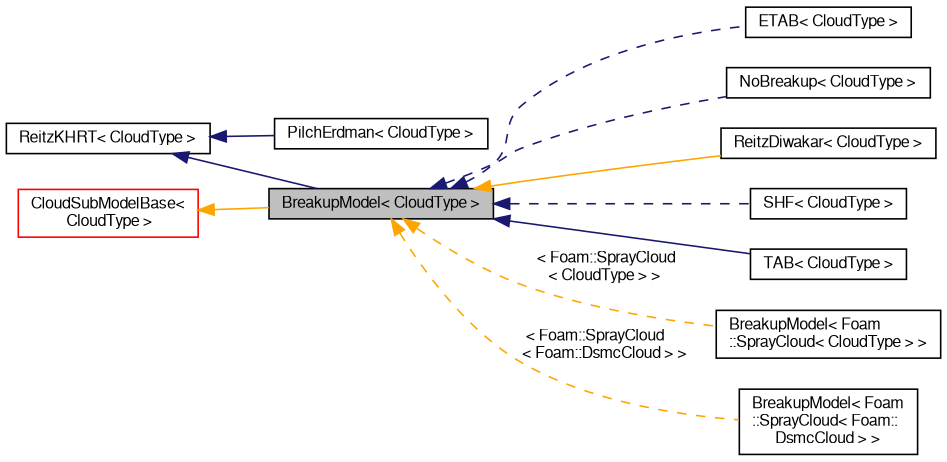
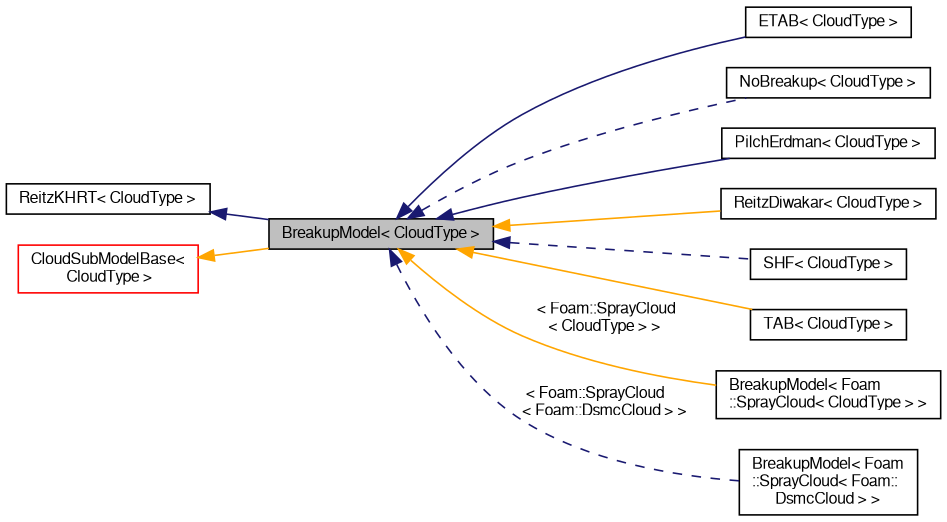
  digraph {
    rankdir=LR
    node [color=black fontname=FreeSans fontsize=10 shape=record]
    edge [color=midnightblue dir=back fontname=FreeSans fontsize=10 labelfontname=FreeSans labelfontsize=10 style=solid]
    n1 [fillcolor=grey75 fontcolor=black height=0.2 label="BreakupModel\< CloudType \>" style=filled width=0.4]
    n2 [height=0.2 label="ETAB\< CloudType \>" width=0.4]
    n3 [height=0.2 label="NoBreakup\< CloudType \>" width=0.4]
    n4 [height=0.2 label="PilchErdman\< CloudType \>" width=0.4]
    n5 [height=0.2 label="ReitzDiwakar\< CloudType \>" width=0.4]
    n6 [height=0.2 label="SHF\< CloudType \>" width=0.4]
    n7 [height=0.2 label="TAB\< CloudType \>" width=0.4]
    n8 [height=0.2 label="BreakupModel\< Foam\l::SprayCloud\< CloudType \> \>" width=0.4]
    n9 [height=0.2 label="BreakupModel\< Foam\l::SprayCloud\< Foam::\lDsmcCloud \> \>" width=0.4]
    n10 [height=0.2 label="ReitzKHRT\< CloudType \>" width=0.4]
    n11 [color=red height=0.2 label="CloudSubModelBase\<\l CloudType \>" width=0.4]
-   n1 -> n2 [style=dashed]
+   n1 -> n2
    n1 -> n3 [style=dashed]
-   n10 -> n4
+   n1 -> n4
    n1 -> n5 [color=orange]
    n1 -> n6 [style=dashed]
-   n1 -> n7
-   n1 -> n8 [color=orange label=" \< Foam::SprayCloud\l\< CloudType \> \>" style=dashed]
-   n1 -> n9 [color=orange label=" \< Foam::SprayCloud\l\< Foam::DsmcCloud \> \>" style=dashed]
+   n1 -> n7 [color=orange]
+   n1 -> n8 [color=orange label=" \< Foam::SprayCloud\l\< CloudType \> \>"]
+   n1 -> n9 [label=" \< Foam::SprayCloud\l\< Foam::DsmcCloud \> \>" style=dashed]
    n10 -> n1
    n11 -> n1 [color=orange]
  }
